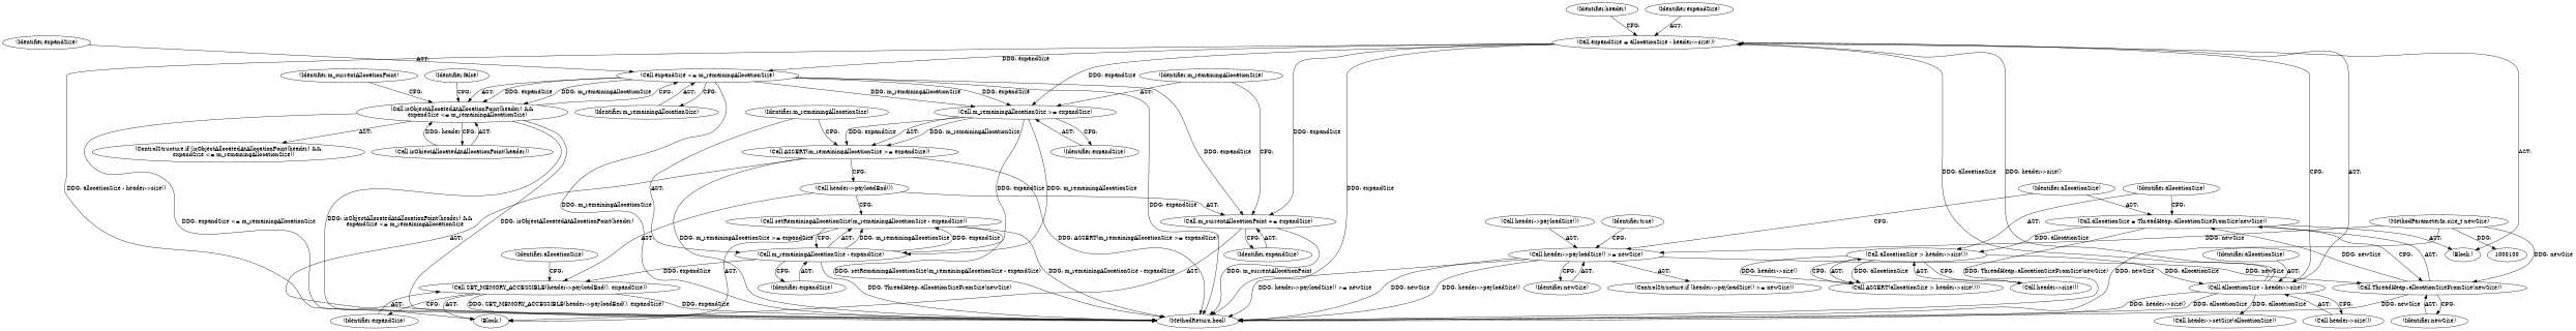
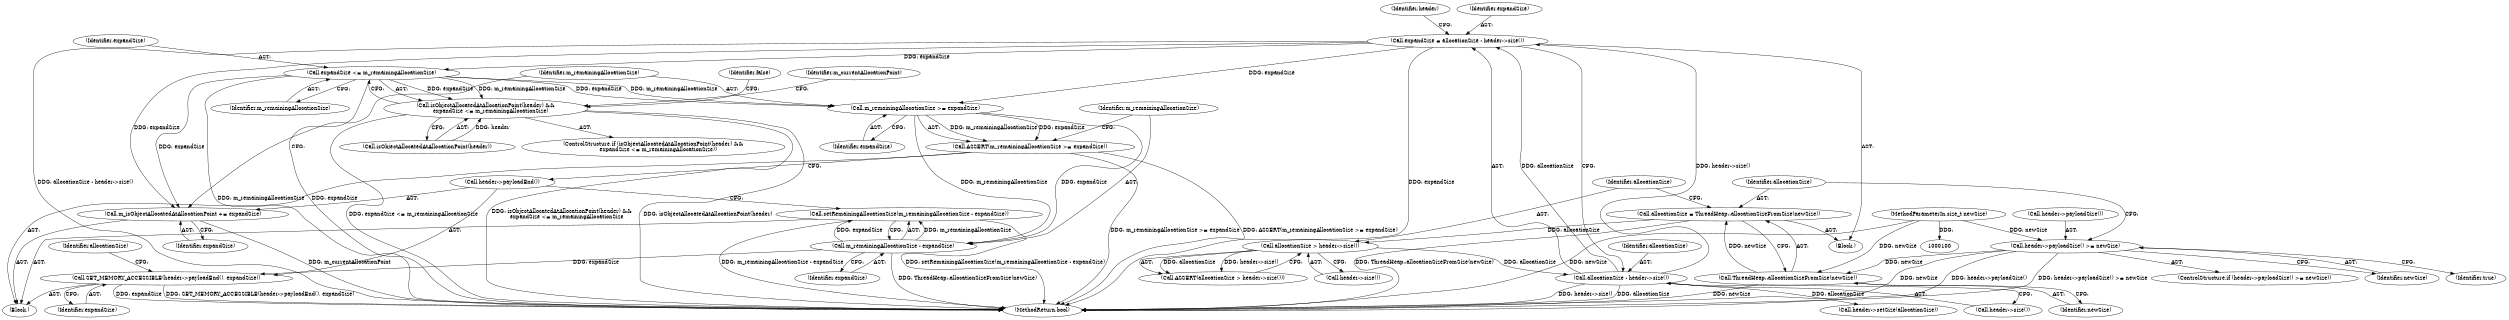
  digraph {
    n1 [label="(Call,expandSize <= m_remainingAllocationSize)"]
    n2 [label="(Call,isObjectAllocatedAtAllocationPoint(header) &&\n      expandSize <= m_remainingAllocationSize)"]
-   n3 [label="(Call,m_currentAllocationPoint += expandSize)"]
+   n3 [label="(Call,m_isObjectAllocatedAtAllocationPoint += expandSize)"]
    n4 [label="(Call,m_remainingAllocationSize >= expandSize)"]
    n5 [label="(Identifier,m_remainingAllocationSize)"]
    n6 [label="(MethodReturn,bool)"]
    n7 [label="(Call,isObjectAllocatedAtAllocationPoint(header))"]
    n8 [label="(ControlStructure,if (isObjectAllocatedAtAllocationPoint(header) &&\n      expandSize <= m_remainingAllocationSize))"]
    n9 [label="(Identifier,expandSize)"]
    n10 [label="(Block,)"]
    n11 [label="(Call,ASSERT(m_remainingAllocationSize >= expandSize))"]
    n12 [label="(Call,m_remainingAllocationSize - expandSize)"]
    n13 [label="(Identifier,expandSize)"]
    n14 [label="(Call,expandSize = allocationSize - header->size())"]
    n15 [label="(Call,allocationSize - header->size())"]
    n16 [label="(Block,)"]
    n17 [label="(Call,header->size())"]
    n18 [label="(Call,header->setSize(allocationSize))"]
    n19 [label="(Call,allocationSize > header->size())"]
    n20 [label="(Call,header->size())"]
    n21 [label="(Call,ASSERT(allocationSize > header->size()))"]
    n22 [label="(Call,allocationSize = ThreadHeap::allocationSizeFromSize(newSize))"]
    n23 [label="(Call,ThreadHeap::allocationSizeFromSize(newSize))"]
    n24 [label="(Identifier,newSize)"]
    n25 [label="(Call,header->payloadSize() >= newSize)"]
    n26 [label="(ControlStructure,if (header->payloadSize() >= newSize))"]
    n27 [label="(Identifier,newSize)"]
    n28 [label="(MethodParameterIn,size_t newSize)"]
    1000100
    n30 [label="(Call,header->payloadEnd())"]
    n31 [label="(Call,setRemainingAllocationSize(m_remainingAllocationSize - expandSize))"]
    n32 [label="(Call,SET_MEMORY_ACCESSIBLE(header->payloadEnd(), expandSize))"]
    n33 [label="(Identifier,expandSize)"]
    n34 [label="(Identifier,expandSize)"]
    n35 [label="(Identifier,true)"]
    n36 [label="(Identifier,allocationSize)"]
    n37 [label="(Identifier,header)"]
    n38 [label="(Identifier,m_currentAllocationPoint)"]
    n39 [label="(Identifier,allocationSize)"]
    n40 [label="(Identifier,expandSize)"]
    n41 [label="(Call,header->payloadSize())"]
    n42 [label="(Identifier,allocationSize)"]
    n43 [label="(Identifier,expandSize)"]
    n44 [label="(Identifier,false)"]
    n45 [label="(Identifier,m_remainingAllocationSize)"]
    n46 [label="(Identifier,m_remainingAllocationSize)"]
    n47 [label="(Identifier,allocationSize)"]
    n1 -> n2 [label="AST: "]
    n1 -> n2 [label="DDG: expandSize"]
    n1 -> n2 [label="DDG: m_remainingAllocationSize"]
    n1 -> n3 [label="DDG: expandSize"]
    n1 -> n4 [label="DDG: m_remainingAllocationSize"]
    n1 -> n4 [label="DDG: expandSize"]
    n1 -> n5 [label="CFG: "]
    n1 -> n6 [label="DDG: m_remainingAllocationSize"]
    n1 -> n6 [label="DDG: expandSize"]
    n2 -> n1 [label="CFG: "]
    n2 -> n6 [label="DDG: expandSize <= m_remainingAllocationSize"]
    n2 -> n6 [label="DDG: isObjectAllocatedAtAllocationPoint(header) &&\n      expandSize <= m_remainingAllocationSize"]
    n2 -> n6 [label="DDG: isObjectAllocatedAtAllocationPoint(header)"]
    n2 -> n7 [label="CFG: "]
    n2 -> n8 [label="AST: "]
    n3 -> n6 [label="DDG: m_currentAllocationPoint"]
    n3 -> n9 [label="CFG: "]
    n3 -> n10 [label="AST: "]
    n4 -> n11 [label="AST: "]
    n4 -> n11 [label="DDG: m_remainingAllocationSize"]
    n4 -> n11 [label="DDG: expandSize"]
    n4 -> n12 [label="DDG: m_remainingAllocationSize"]
    n4 -> n12 [label="DDG: expandSize"]
    n4 -> n13 [label="CFG: "]
    n5 -> n1 [label="AST: "]
    n7 -> n2 [label="AST: "]
    n7 -> n2 [label="DDG: header"]
    n9 -> n3 [label="AST: "]
    n11 -> n6 [label="DDG: m_remainingAllocationSize >= expandSize"]
    n11 -> n6 [label="DDG: ASSERT(m_remainingAllocationSize >= expandSize)"]
    n11 -> n10 [label="AST: "]
    n11 -> n30 [label="CFG: "]
    n12 -> n6 [label="DDG: ThreadHeap::allocationSizeFromSize(newSize)"]
    n12 -> n31 [label="AST: "]
    n12 -> n31 [label="DDG: m_remainingAllocationSize"]
    n12 -> n31 [label="DDG: expandSize"]
    n12 -> n32 [label="DDG: expandSize"]
    n12 -> n33 [label="CFG: "]
    n13 -> n4 [label="AST: "]
    n14 -> n1 [label="DDG: expandSize"]
    n14 -> n3 [label="DDG: expandSize"]
    n14 -> n4 [label="DDG: expandSize"]
    n14 -> n6 [label="DDG: allocationSize - header->size()"]
    n14 -> n6 [label="DDG: expandSize"]
    n14 -> n15 [label="CFG: "]
    n14 -> n16 [label="AST: "]
    n15 -> n6 [label="DDG: header->size()"]
    n15 -> n6 [label="DDG: allocationSize"]
    n15 -> n14 [label="AST: "]
    n15 -> n14 [label="DDG: allocationSize"]
    n15 -> n14 [label="DDG: header->size()"]
    n15 -> n17 [label="CFG: "]
    n15 -> n18 [label="DDG: allocationSize"]
    n17 -> n15 [label="AST: "]
    n19 -> n15 [label="DDG: allocationSize"]
    n19 -> n20 [label="CFG: "]
    n19 -> n21 [label="AST: "]
    n19 -> n21 [label="DDG: allocationSize"]
    n19 -> n21 [label="DDG: header->size()"]
    n20 -> n19 [label="AST: "]
    n21 -> n19 [label="CFG: "]
    n22 -> n6 [label="DDG: ThreadHeap::allocationSizeFromSize(newSize)"]
    n22 -> n16 [label="AST: "]
    n22 -> n19 [label="DDG: allocationSize"]
    n22 -> n23 [label="CFG: "]
    n23 -> n6 [label="DDG: newSize"]
    n23 -> n22 [label="AST: "]
    n23 -> n22 [label="DDG: newSize"]
    n23 -> n24 [label="CFG: "]
    n24 -> n23 [label="AST: "]
    n25 -> n6 [label="DDG: newSize"]
    n25 -> n6 [label="DDG: header->payloadSize()"]
    n25 -> n6 [label="DDG: header->payloadSize() >= newSize"]
    n25 -> n23 [label="DDG: newSize"]
    n25 -> n26 [label="AST: "]
    n25 -> n27 [label="CFG: "]
    n27 -> n25 [label="AST: "]
    n28 -> n6 [label="DDG: newSize"]
    n28 -> n23 [label="DDG: newSize"]
    n28 -> n25 [label="DDG: newSize"]
    n28 -> 1000100 [label="DDG: "]
    n30 -> n3 [label="AST: "]
    n30 -> n31 [label="CFG: "]
    n30 -> n32 [label="AST: "]
    n31 -> n6 [label="DDG: m_remainingAllocationSize - expandSize"]
    n31 -> n6 [label="DDG: setRemainingAllocationSize(m_remainingAllocationSize - expandSize)"]
    n31 -> n10 [label="AST: "]
    n31 -> n12 [label="CFG: "]
    n32 -> n6 [label="DDG: SET_MEMORY_ACCESSIBLE(header->payloadEnd(), expandSize)"]
    n32 -> n6 [label="DDG: expandSize"]
    n32 -> n10 [label="AST: "]
    n32 -> n34 [label="CFG: "]
    n33 -> n12 [label="AST: "]
    n34 -> n32 [label="AST: "]
-   n35 -> n25 [label="CFG: "]
+   n25 -> n35 [label="CFG: "]
    n36 -> n19 [label="AST: "]
    n36 -> n22 [label="CFG: "]
    n37 -> n14 [label="CFG: "]
    n38 -> n2 [label="CFG: "]
    n39 -> n22 [label="AST: "]
    n39 -> n25 [label="CFG: "]
    n40 -> n1 [label="AST: "]
    n41 -> n25 [label="AST: "]
    n42 -> n32 [label="CFG: "]
    n43 -> n14 [label="AST: "]
    n44 -> n2 [label="CFG: "]
    n45 -> n3 [label="CFG: "]
    n45 -> n4 [label="AST: "]
    n46 -> n11 [label="CFG: "]
    n46 -> n12 [label="AST: "]
    n47 -> n15 [label="AST: "]
  }
